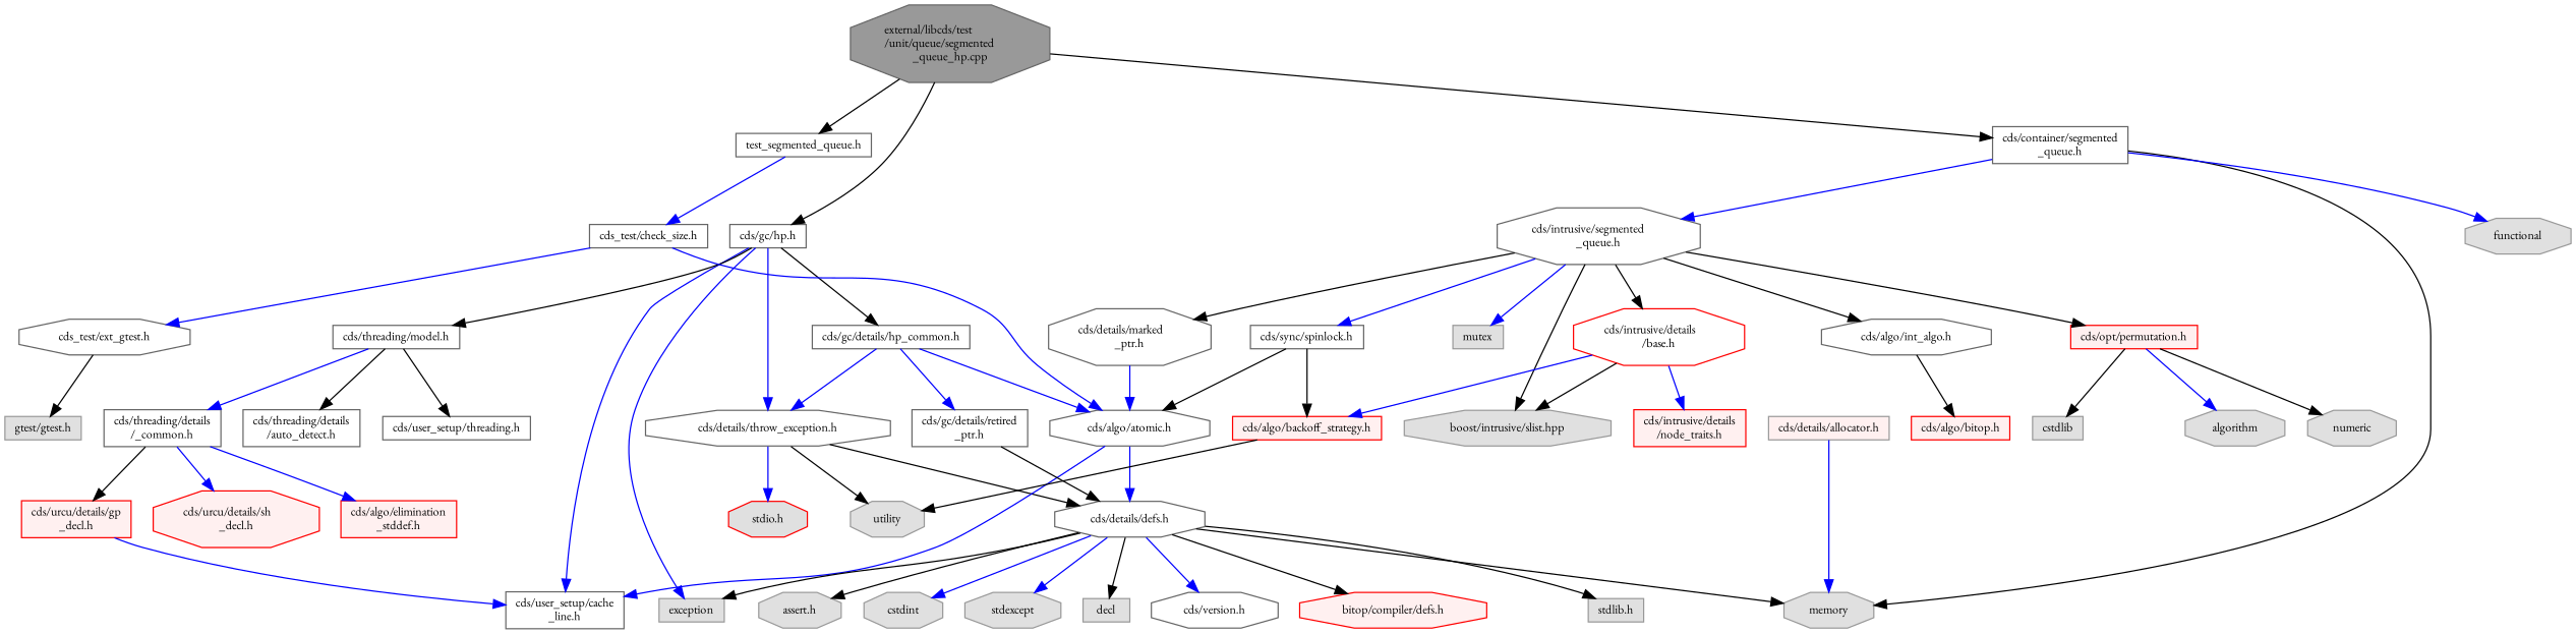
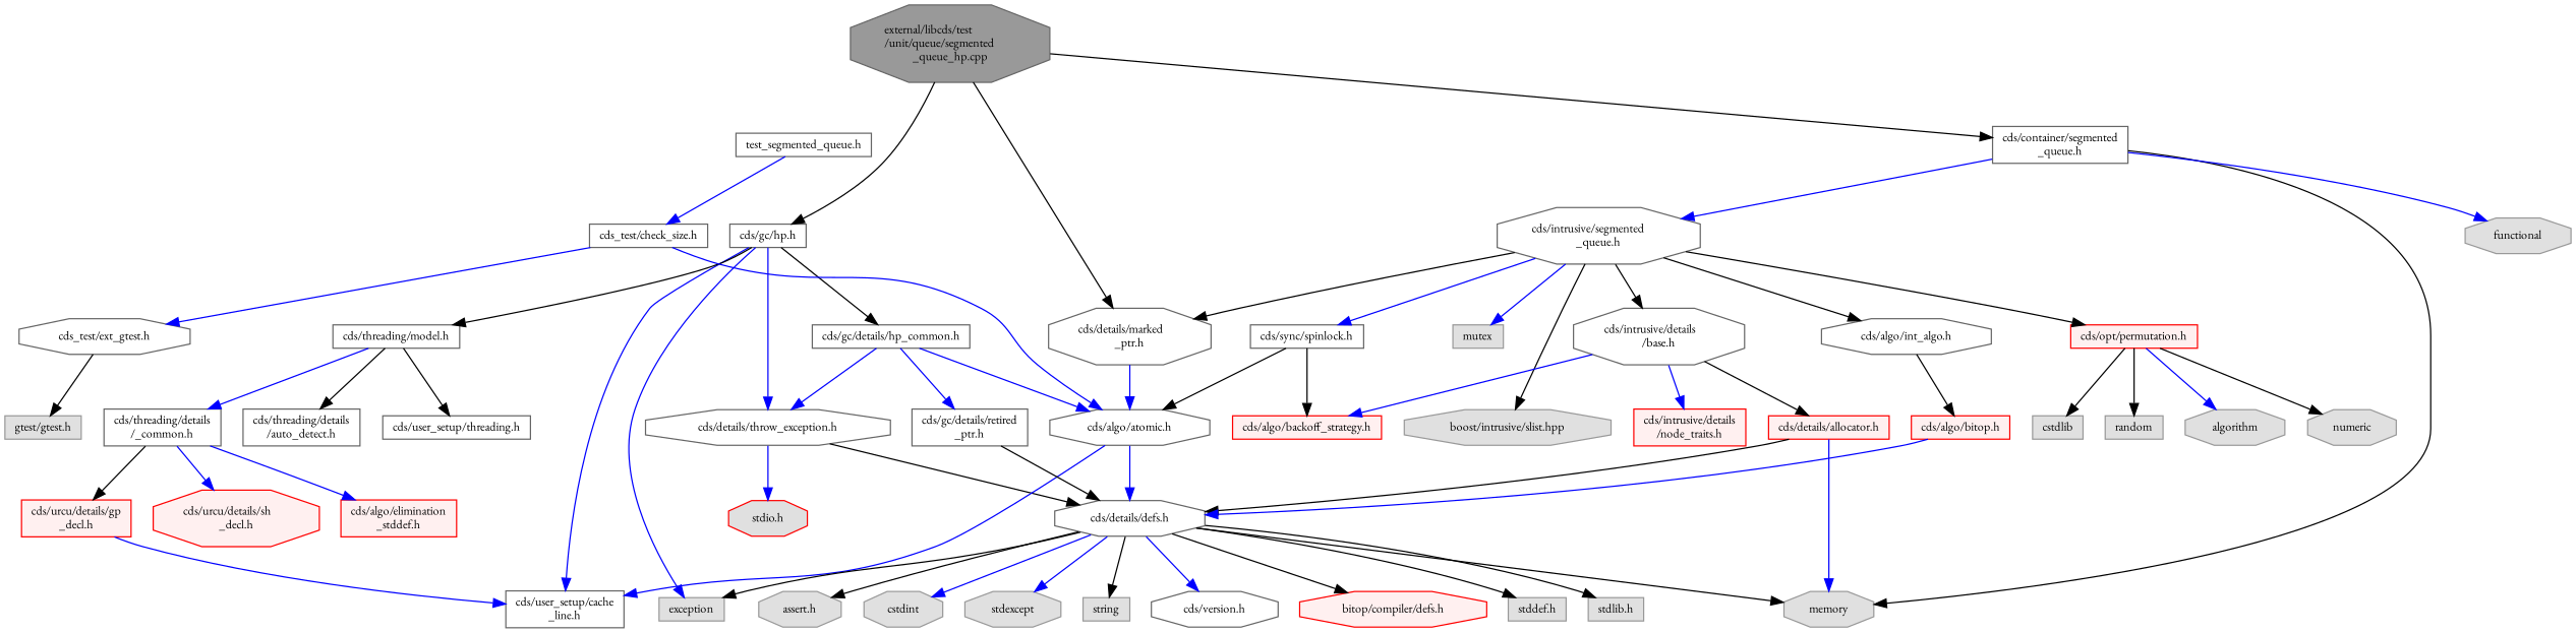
  digraph {
    fontname="EB Garamond"
    node [color=grey40 fillcolor=white fontname="EB Garamond" fontsize=10 shape=box style=filled]
    edge [color=black fontname="EB Garamond" fontsize=10 labelfontname=Helvetica labelfontsize=10 style=solid]
    n1 [color=gray40 fillcolor=grey60 fontcolor=black height=0.2 label="external/libcds/test\l/unit/queue/segmented\l_queue_hp.cpp" shape=octagon width=0.4]
    n2 [height=0.2 label="test_segmented_queue.h" width=0.4]
    n3 [height=0.2 label="cds/gc/hp.h" width=0.4]
    n4 [height=0.2 label="cds/container/segmented\l_queue.h" width=0.4]
    n5 [height=0.2 label="cds_test/check_size.h" width=0.4]
    n6 [height=0.2 label="cds/user_setup/cache\l_line.h" width=0.4]
    n7 [color=grey60 fillcolor="#E0E0E0" height=0.2 label=exception width=0.4]
    n8 [height=0.2 label="cds/gc/details/hp_common.h" width=0.4]
    n9 [height=0.2 label="cds/details/throw_exception.h" shape=octagon width=0.4]
    n10 [height=0.2 label="cds/threading/model.h" width=0.4]
    n11 [color=grey60 fillcolor="#E0E0E0" height=0.2 label=memory shape=octagon width=0.4]
    n12 [color=grey60 fillcolor="#E0E0E0" height=0.2 label=functional shape=octagon width=0.4]
    n13 [height=0.2 label="cds/intrusive/segmented\l_queue.h" shape=octagon width=0.4]
    n14 [height=0.2 label="cds_test/ext_gtest.h" shape=octagon width=0.4]
    n15 [height=0.2 label="cds/algo/atomic.h" shape=octagon width=0.4]
    n16 [color=grey60 fillcolor="#E0E0E0" height=0.2 label="gtest/gtest.h" width=0.4]
    n17 [height=0.2 label="cds/details/defs.h" shape=octagon width=0.4]
+   n18 [color=grey60 fillcolor="#E0E0E0" height=0.2 label="stddef.h" width=0.4]
    n19 [color=grey60 fillcolor="#E0E0E0" height=0.2 label="stdlib.h" width=0.4]
    n20 [color=grey60 fillcolor="#E0E0E0" height=0.2 label="assert.h" shape=octagon width=0.4]
    n21 [color=grey60 fillcolor="#E0E0E0" height=0.2 label=cstdint shape=octagon width=0.4]
    n22 [color=grey60 fillcolor="#E0E0E0" height=0.2 label=stdexcept shape=octagon width=0.4]
-   n23 [color=grey60 fillcolor="#E0E0E0" height=0.2 label=decl width=0.4]
+   n23 [color=grey60 fillcolor="#E0E0E0" height=0.2 label=string width=0.4]
    n24 [height=0.2 label="cds/version.h" shape=octagon width=0.4]
    n25 [color=red fillcolor="#FFF0F0" height=0.2 label="bitop/compiler/defs.h" shape=octagon width=0.4]
    n26 [height=0.2 label="cds/gc/details/retired\l_ptr.h" width=0.4]
    n27 [color=red fillcolor="#E0E0E0" height=0.2 label="stdio.h" shape=octagon width=0.4]
-   n28 [color=grey60 fillcolor="#E0E0E0" height=0.2 label=utility shape=octagon width=0.4]
    n29 [height=0.2 label="cds/threading/details\l/_common.h" width=0.4]
    n30 [height=0.2 label="cds/user_setup/threading.h" width=0.4]
    n31 [height=0.2 label="cds/threading/details\l/auto_detect.h" width=0.4]
    n32 [height=0.2 label="cds/details/marked\l_ptr.h" shape=octagon width=0.4]
    n33 [color=red fillcolor="#FFF0F0" height=0.2 label="cds/urcu/details/gp\l_decl.h" width=0.4]
    n34 [color=red fillcolor="#FFF0F0" height=0.2 label="cds/urcu/details/sh\l_decl.h" shape=octagon width=0.4]
    n35 [color=red fillcolor="#FFF0F0" height=0.2 label="cds/algo/elimination\l_stddef.h" width=0.4]
    n36 [color=grey60 fillcolor="#E0E0E0" height=0.2 label=mutex width=0.4]
-   n37 [color=red height=0.2 label="cds/intrusive/details\l/base.h" shape=octagon width=0.4]
+   n37 [height=0.2 label="cds/intrusive/details\l/base.h" shape=octagon width=0.4]
    n38 [height=0.2 label="cds/algo/int_algo.h" shape=octagon width=0.4]
    n39 [height=0.2 label="cds/sync/spinlock.h" width=0.4]
    n40 [color=red fillcolor="#FFF0F0" height=0.2 label="cds/opt/permutation.h" width=0.4]
    n41 [color=grey60 fillcolor="#E0E0E0" height=0.2 label="boost/intrusive/slist.hpp" shape=octagon width=0.4]
    n42 [color=red fillcolor="#FFF0F0" height=0.2 label="cds/intrusive/details\l/node_traits.h" width=0.4]
-   n43 [color=grey60 fillcolor="#FFF0F0" height=0.2 label="cds/details/allocator.h" width=0.4]
+   n43 [color=red fillcolor="#FFF0F0" height=0.2 label="cds/details/allocator.h" width=0.4]
    n44 [color=red fillcolor="#FFF0F0" height=0.2 label="cds/algo/backoff_strategy.h" width=0.4]
    n45 [color=red fillcolor="#FFF0F0" height=0.2 label="cds/algo/bitop.h" width=0.4]
    n46 [color=grey60 fillcolor="#E0E0E0" height=0.2 label=cstdlib width=0.4]
+   n47 [color=grey60 fillcolor="#E0E0E0" height=0.2 label=random width=0.4]
    n48 [color=grey60 fillcolor="#E0E0E0" height=0.2 label=algorithm shape=octagon width=0.4]
    n49 [color=grey60 fillcolor="#E0E0E0" height=0.2 label=numeric shape=octagon width=0.4]
-   n1 -> n2
+   n1 -> n32
    n1 -> n3
    n1 -> n4
    n2 -> n5 [color=blue]
    n3 -> n6 [color=blue]
    n3 -> n7 [color=blue]
    n3 -> n8
    n3 -> n9 [color=blue]
    n3 -> n10
    n4 -> n11
    n4 -> n12 [color=blue]
    n4 -> n13 [color=blue]
    n5 -> n14 [color=blue]
    n5 -> n15 [color=blue]
    n8 -> n9 [color=blue]
    n8 -> n15 [color=blue]
    n8 -> n26 [color=blue]
    n9 -> n17
    n9 -> n27 [color=blue]
-   n9 -> n28
    n10 -> n29 [color=blue]
    n10 -> n30
    n10 -> n31
    n13 -> n32
    n13 -> n36 [color=blue]
    n13 -> n37
    n13 -> n38
    n13 -> n39 [color=blue]
    n13 -> n40
    n13 -> n41
    n14 -> n16
    n15 -> n6 [color=blue]
    n15 -> n17 [color=blue]
    n17 -> n7
    n17 -> n11
+   n17 -> n18
    n17 -> n19
    n17 -> n20
    n17 -> n21 [color=blue]
    n17 -> n22 [color=blue]
    n17 -> n23
    n17 -> n24 [color=blue]
    n17 -> n25
    n26 -> n17
    n29 -> n33
    n29 -> n34 [color=blue]
    n29 -> n35 [color=blue]
    n32 -> n15 [color=blue]
    n33 -> n6 [color=blue]
    n37 -> n42 [color=blue]
-   n37 -> n41
+   n37 -> n43
    n37 -> n44 [color=blue]
    n38 -> n45
    n39 -> n15
    n39 -> n44
    n40 -> n46
+   n40 -> n47
    n40 -> n48 [color=blue]
    n40 -> n49
    n43 -> n11 [color=blue]
-   n44 -> n28
+   n43 -> n17
+   n45 -> n17 [color=blue]
  }
